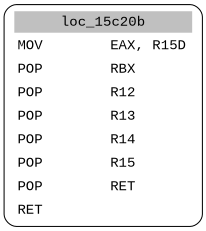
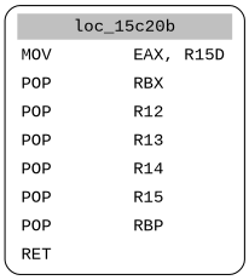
  digraph {
-   n1 [fontname="Courier New" label=<<table border="0" cellborder="0" cellpadding="3"><tr><td align="center" colspan="2" bgcolor="grey">loc_15c20b</td></tr><tr><td align="left">MOV        EAX, R15D</td></tr><tr><td align="left">POP        RBX</td></tr><tr><td align="left">POP        R12</td></tr><tr><td align="left">POP        R13</td></tr><tr><td align="left">POP        R14</td></tr><tr><td align="left">POP        R15</td></tr><tr><td align="left">POP        RET</td></tr><tr><td align="left">RET        </td></tr></table>> shape=Mrecord]
+   n1 [fontname="Courier New" label=<<table border="0" cellborder="0" cellpadding="3"><tr><td align="center" colspan="2" bgcolor="grey">loc_15c20b</td></tr><tr><td align="left">MOV        EAX, R15D</td></tr><tr><td align="left">POP        RBX</td></tr><tr><td align="left">POP        R12</td></tr><tr><td align="left">POP        R13</td></tr><tr><td align="left">POP        R14</td></tr><tr><td align="left">POP        R15</td></tr><tr><td align="left">POP        RBP</td></tr><tr><td align="left">RET        </td></tr></table>> shape=Mrecord]
  }
